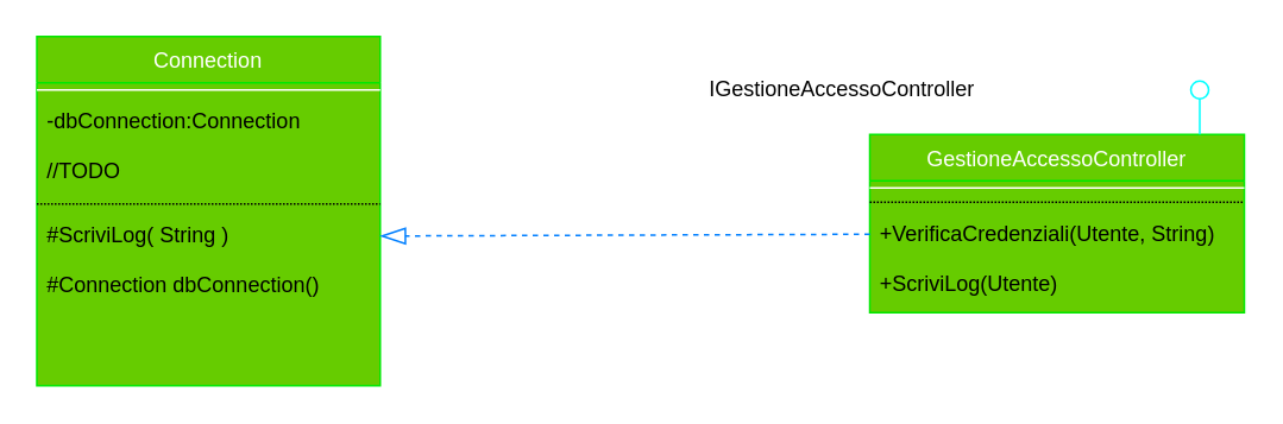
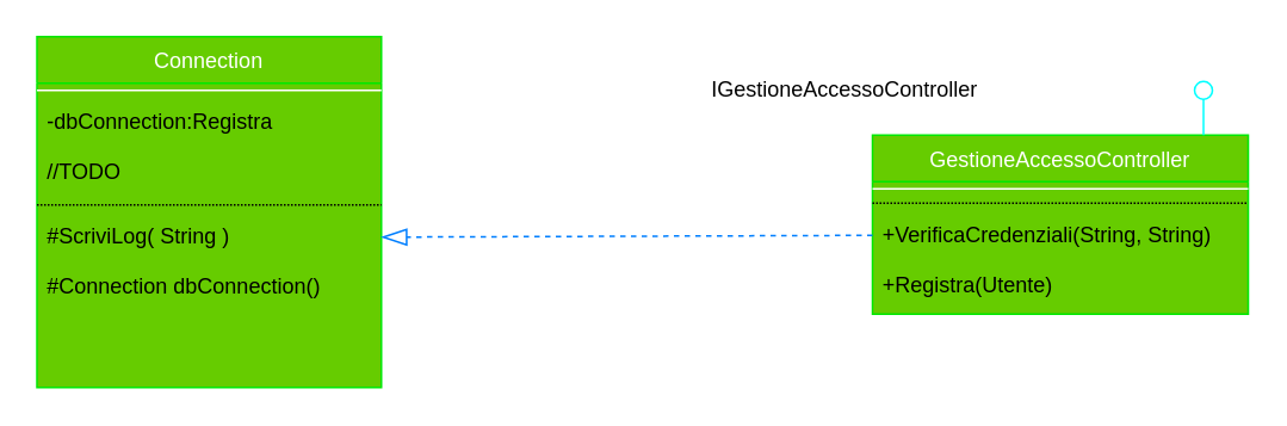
  <mxCell id="0" />
  <mxCell id="1" parent="0" />
  <mxCell id="2" value="Connection" style="swimlane;fontStyle=0;align=center;verticalAlign=top;childLayout=stackLayout;horizontal=1;startSize=26;horizontalStack=0;resizeParent=1;resizeLast=0;collapsible=1;marginBottom=0;rounded=0;shadow=0;strokeWidth=1;fontColor=#ffffff;swimlaneFillColor=#66CC00;strokeColor=#00E800;fillColor=#66CC00;" parent="1" vertex="1"><mxGeometry x="20" y="20" width="192.5" height="196" as="geometry"><mxRectangle x="230" y="140" width="160" height="26" as="alternateBounds" /></mxGeometry></mxCell>
  <mxCell id="3" value="" style="line;html=1;strokeWidth=1;align=left;verticalAlign=middle;spacingTop=-1;spacingLeft=3;spacingRight=3;rotatable=0;labelPosition=right;points=[];portConstraint=eastwest;strokeColor=#FFFFFF;" parent="2" vertex="1"><mxGeometry y="26" width="192.5" height="8" as="geometry" /></mxCell>
- <mxCell id="4" value="-dbConnection:Connection" style="text;align=left;verticalAlign=top;spacingLeft=4;spacingRight=4;overflow=hidden;rotatable=0;points=[[0,0.5],[1,0.5]];portConstraint=eastwest;" parent="2" vertex="1"><mxGeometry y="34" width="192.5" height="28" as="geometry" /></mxCell>
+ <mxCell id="4" value="-dbConnection:Registra" style="text;align=left;verticalAlign=top;spacingLeft=4;spacingRight=4;overflow=hidden;rotatable=0;points=[[0,0.5],[1,0.5]];portConstraint=eastwest;" parent="2" vertex="1"><mxGeometry y="34" width="192.5" height="28" as="geometry" /></mxCell>
  <mxCell id="5" value="//TODO" style="text;align=left;verticalAlign=top;spacingLeft=4;spacingRight=4;overflow=hidden;rotatable=0;points=[[0,0.5],[1,0.5]];portConstraint=eastwest;" parent="2" vertex="1"><mxGeometry y="62" width="192.5" height="28" as="geometry" /></mxCell>
  <mxCell id="6" value="" style="line;html=1;strokeWidth=1;align=left;verticalAlign=middle;spacingTop=-1;spacingLeft=3;spacingRight=3;rotatable=0;labelPosition=right;points=[];portConstraint=eastwest;dashed=1;dashPattern=1 1;" parent="2" vertex="1"><mxGeometry y="90" width="192.5" height="8" as="geometry" /></mxCell>
  <mxCell id="7" value="#ScriviLog( String )" style="text;align=left;verticalAlign=top;spacingLeft=4;spacingRight=4;overflow=hidden;rotatable=0;points=[[0,0.5],[1,0.5]];portConstraint=eastwest;" parent="2" vertex="1"><mxGeometry y="98" width="192.5" height="28" as="geometry" /></mxCell>
  <mxCell id="8" value="#Connection dbConnection()" style="text;align=left;verticalAlign=top;spacingLeft=4;spacingRight=4;overflow=hidden;rotatable=0;points=[[0,0.5],[1,0.5]];portConstraint=eastwest;" parent="2" vertex="1"><mxGeometry y="126" width="192.5" height="28" as="geometry" /></mxCell>
  <mxCell id="9" value="GestioneAccessoController" style="swimlane;fontStyle=0;align=center;verticalAlign=top;childLayout=stackLayout;horizontal=1;startSize=26;horizontalStack=0;resizeParent=1;resizeLast=0;collapsible=1;marginBottom=0;rounded=0;shadow=0;strokeWidth=1;fontColor=#ffffff;swimlaneFillColor=#66CC00;strokeColor=#00E800;fillColor=#66CC00;" parent="1" vertex="1"><mxGeometry x="487" y="75" width="210" height="100" as="geometry"><mxRectangle x="230" y="140" width="160" height="26" as="alternateBounds" /></mxGeometry></mxCell>
  <mxCell id="10" value="" style="line;html=1;strokeWidth=1;align=left;verticalAlign=middle;spacingTop=-1;spacingLeft=3;spacingRight=3;rotatable=0;labelPosition=right;points=[];portConstraint=eastwest;strokeColor=#FFFFFF;" parent="9" vertex="1"><mxGeometry y="26" width="210" height="8" as="geometry" /></mxCell>
  <mxCell id="11" value="" style="line;html=1;strokeWidth=1;align=left;verticalAlign=middle;spacingTop=-1;spacingLeft=3;spacingRight=3;rotatable=0;labelPosition=right;points=[];portConstraint=eastwest;dashed=1;dashPattern=1 1;" parent="9" vertex="1"><mxGeometry y="34" width="210" height="8" as="geometry" /></mxCell>
- <mxCell id="12" value="+VerificaCredenziali(Utente, String)" style="text;align=left;verticalAlign=top;spacingLeft=4;spacingRight=4;overflow=hidden;rotatable=0;points=[[0,0.5],[1,0.5]];portConstraint=eastwest;" parent="9" vertex="1"><mxGeometry y="42" width="210" height="28" as="geometry" /></mxCell>
- <mxCell id="13" value="+ScriviLog(Utente)" style="text;align=left;verticalAlign=top;spacingLeft=4;spacingRight=4;overflow=hidden;rotatable=0;points=[[0,0.5],[1,0.5]];portConstraint=eastwest;" parent="9" vertex="1"><mxGeometry y="70" width="210" height="30" as="geometry" /></mxCell>
+ <mxCell id="12" value="+VerificaCredenziali(String, String)" style="text;align=left;verticalAlign=top;spacingLeft=4;spacingRight=4;overflow=hidden;rotatable=0;points=[[0,0.5],[1,0.5]];portConstraint=eastwest;" parent="9" vertex="1"><mxGeometry y="42" width="210" height="28" as="geometry" /></mxCell>
+ <mxCell id="13" value="+Registra(Utente)" style="text;align=left;verticalAlign=top;spacingLeft=4;spacingRight=4;overflow=hidden;rotatable=0;points=[[0,0.5],[1,0.5]];portConstraint=eastwest;" parent="9" vertex="1"><mxGeometry y="70" width="210" height="30" as="geometry" /></mxCell>
  <mxCell id="14" value="" style="endArrow=none;html=1;strokeColor=#00FFFF;" parent="1" target="15" edge="1"><mxGeometry width="50" height="50" relative="1" as="geometry"><mxPoint x="672" y="75" as="sourcePoint" /><mxPoint x="677" y="45" as="targetPoint" /></mxGeometry></mxCell>
  <mxCell id="15" value="" style="ellipse;whiteSpace=wrap;html=1;aspect=fixed;strokeColor=#00FFFF;" parent="1" vertex="1"><mxGeometry x="667" y="45" width="10" height="10" as="geometry" /></mxCell>
  <mxCell id="16" value="IGestioneAccessoController" style="text;html=1;align=right;verticalAlign=middle;resizable=0;points=[];autosize=1;strokeColor=none;" parent="1" vertex="1"><mxGeometry x="387" y="40" width="160" height="20" as="geometry" /></mxCell>
  <mxCell id="17" value="" style="endArrow=blockThin;html=1;endFill=0;jumpSize=6;startSize=12;endSize=12;strokeColor=#007FFF;exitX=0;exitY=0.5;exitDx=0;exitDy=0;entryX=1;entryY=0.5;entryDx=0;entryDy=0;dashed=1;" parent="1" source="12" target="7" edge="1"><mxGeometry width="50" height="50" relative="1" as="geometry"><mxPoint x="350" y="330" as="sourcePoint" /><mxPoint x="174.375" y="226" as="targetPoint" /></mxGeometry></mxCell>
